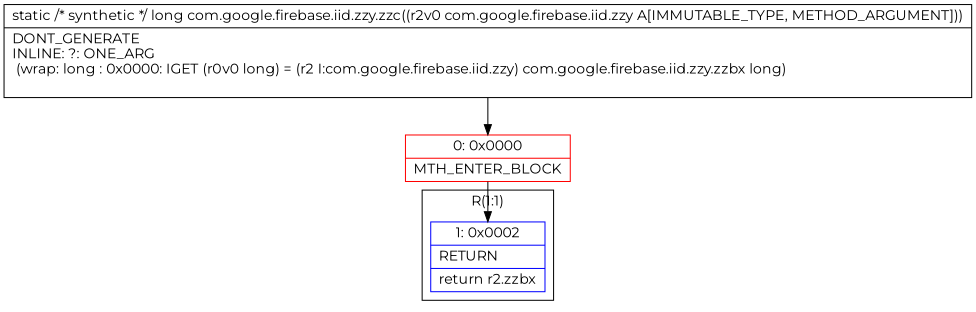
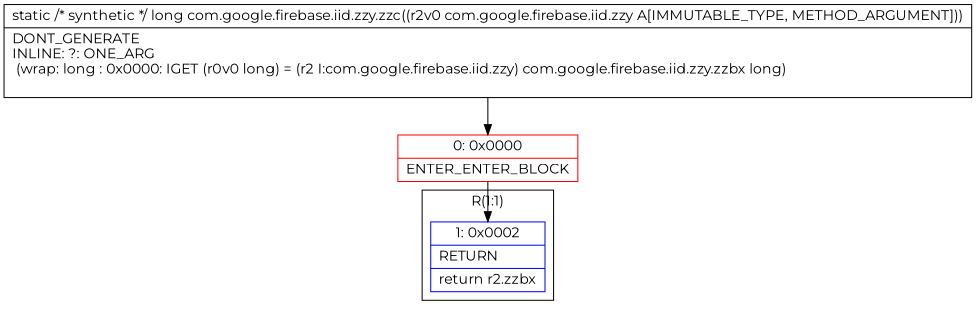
  digraph {
    fontname=Montserrat
    node [shape=record fontname=Montserrat]
    edge [fontname=Montserrat]
    n1 [color=blue label="{1\:\ 0x0002|RETURN\l|return r2.zzbx\l}"]
-   n2 [color=red label="{0\:\ 0x0000|MTH_ENTER_BLOCK\l}"]
+   n2 [color=red label="{0\:\ 0x0000|ENTER_ENTER_BLOCK\l}"]
    n3 [label="{static \/* synthetic *\/ long com.google.firebase.iid.zzy.zzc((r2v0 com.google.firebase.iid.zzy A[IMMUTABLE_TYPE, METHOD_ARGUMENT]))  | DONT_GENERATE\lINLINE: ?: ONE_ARG  \l  (wrap: long : 0x0000: IGET  (r0v0 long) = (r2 I:com.google.firebase.iid.zzy) com.google.firebase.iid.zzy.zzbx long)\l\l}"]
    subgraph cluster_1 {
      label="R(1:1)"
      n1
    }
    n2 -> n1
    n3 -> n2
  }
